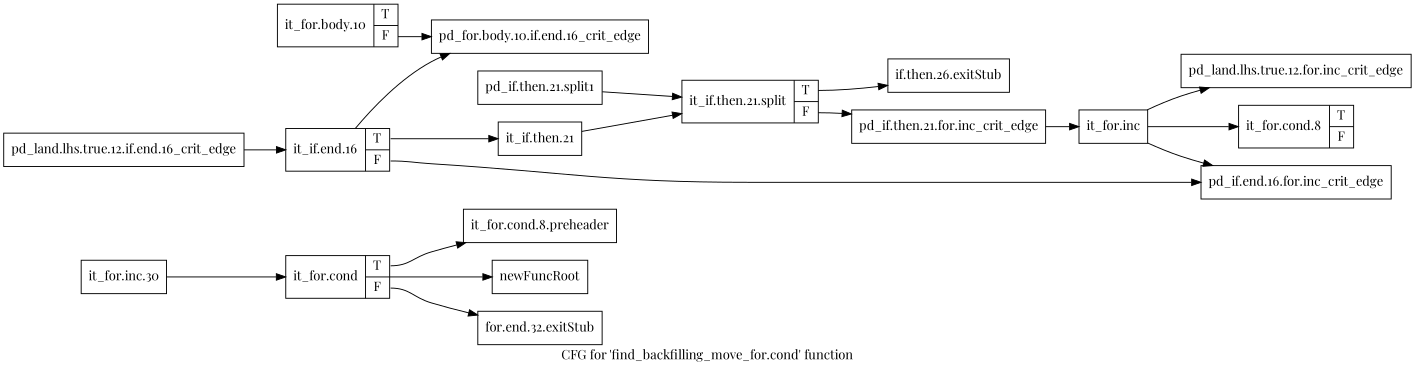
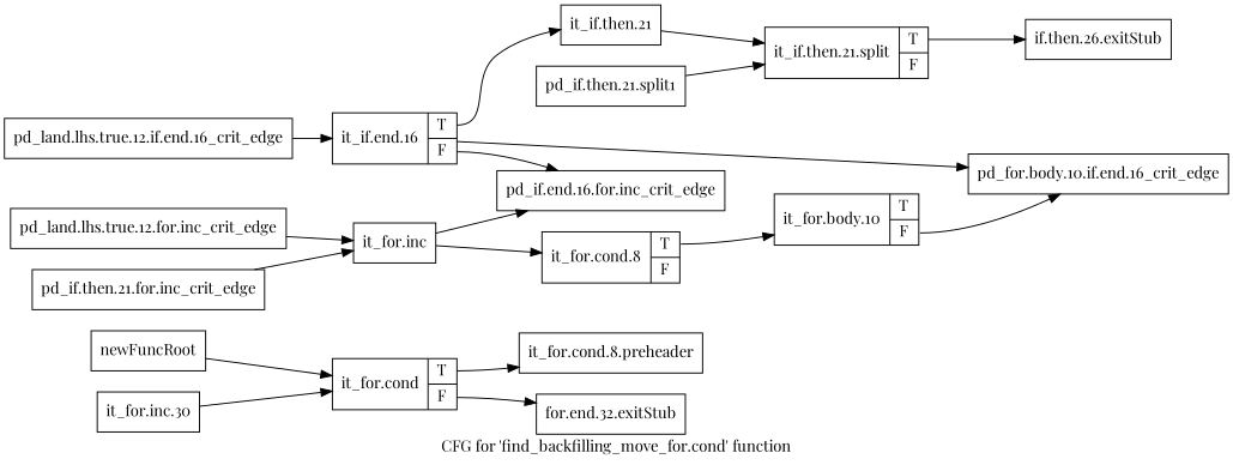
  digraph {
    fontname="Playfair Display"
    label="CFG for 'find_backfilling_move_for.cond' function"
    rankdir=LR
    node [fontname="Playfair Display" shape=record]
    edge [fontname="Playfair Display"]
    n1 [label="{newFuncRoot}"]
    n2 [label="{it_for.cond|{<s0>T|<s1>F}}"]
    n3 [label="{for.end.32.exitStub}"]
    n4 [label="{it_for.cond.8.preheader}"]
    n5 [label="{if.then.26.exitStub}"]
    n6 [label="{it_for.cond.8|{<s0>T|<s1>F}}"]
    n7 [label="{it_for.body.10|{<s0>T|<s1>F}}"]
    n8 [label="{pd_for.body.10.if.end.16_crit_edge}"]
    n9 [label="{it_for.inc.30}"]
    n10 [label="{pd_land.lhs.true.12.for.inc_crit_edge}"]
    n11 [label="{it_for.inc}"]
    n12 [label="{pd_land.lhs.true.12.if.end.16_crit_edge}"]
    n13 [label="{it_if.end.16|{<s0>T|<s1>F}}"]
    n14 [label="{it_if.then.21}"]
    n15 [label="{pd_if.end.16.for.inc_crit_edge}"]
    n16 [label="{it_if.then.21.split|{<s0>T|<s1>F}}"]
    n17 [label="{pd_if.then.21.split1}"]
    n18 [label="{pd_if.then.21.for.inc_crit_edge}"]
-   n2 -> n1
+   n1 -> n2
    n2 -> n3 [tailport=s1]
    n2 -> n4 [tailport=s0]
+   n6 -> n7 [tailport=s0]
    n7 -> n8 [tailport=s1]
    n9 -> n2
-   n11 -> n10
+   n10 -> n11
    n11 -> n6
    n11 -> n15
    n12 -> n13
    n13 -> n8
    n13 -> n14 [tailport=s0]
    n13 -> n15 [tailport=s1]
    n14 -> n16
    n16 -> n5 [tailport=s0]
-   n16 -> n18 [tailport=s1]
    n17 -> n16
    n18 -> n11
  }
